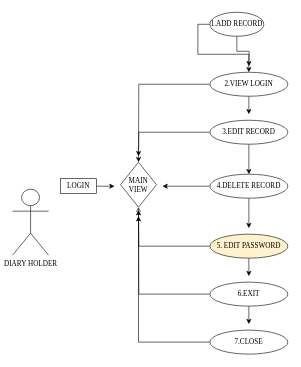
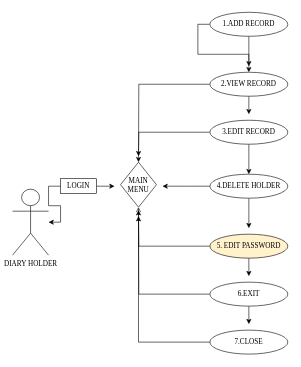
  <mxCell id="0" />
  <mxCell id="1" parent="0" />
  <mxCell id="2" value="DIARY HOLDER" style="shape=umlActor;verticalLabelPosition=bottom;verticalAlign=top;html=1;outlineConnect=0;fontFamily=Comic Sans MS;" vertex="1" parent="1"><mxGeometry x="20" y="315" width="60" height="110" as="geometry" /></mxCell>
  <mxCell id="3" style="edgeStyle=orthogonalEdgeStyle;rounded=0;orthogonalLoop=1;jettySize=auto;html=1;exitX=0.5;exitY=1;exitDx=0;exitDy=0;fontFamily=Comic Sans MS;" edge="1" parent="1" source="5"><mxGeometry relative="1" as="geometry"><mxPoint x="414" y="540" as="targetPoint" /></mxGeometry></mxCell>
  <mxCell id="4" style="edgeStyle=orthogonalEdgeStyle;rounded=0;orthogonalLoop=1;jettySize=auto;html=1;exitX=0;exitY=0.5;exitDx=0;exitDy=0;fontFamily=Comic Sans MS;" edge="1" parent="1" source="5"><mxGeometry relative="1" as="geometry"><mxPoint x="230" y="360" as="targetPoint" /></mxGeometry></mxCell>
  <mxCell id="5" value="6.EXIT" style="ellipse;whiteSpace=wrap;html=1;fontFamily=Comic Sans MS;" vertex="1" parent="1"><mxGeometry x="349" y="470" width="130" height="40" as="geometry" /></mxCell>
  <mxCell id="6" style="edgeStyle=orthogonalEdgeStyle;rounded=0;orthogonalLoop=1;jettySize=auto;html=1;exitX=0.5;exitY=1;exitDx=0;exitDy=0;fontFamily=Comic Sans MS;" edge="1" parent="1" source="8"><mxGeometry relative="1" as="geometry"><mxPoint x="414" y="380" as="targetPoint" /></mxGeometry></mxCell>
  <mxCell id="7" style="edgeStyle=orthogonalEdgeStyle;rounded=0;orthogonalLoop=1;jettySize=auto;html=1;exitX=0;exitY=0.5;exitDx=0;exitDy=0;fontFamily=Comic Sans MS;" edge="1" parent="1" source="8"><mxGeometry relative="1" as="geometry"><mxPoint x="270" y="310" as="targetPoint" /></mxGeometry></mxCell>
- <mxCell id="8" value="4.DELETE RECORD" style="ellipse;whiteSpace=wrap;html=1;fontFamily=Comic Sans MS;" vertex="1" parent="1"><mxGeometry x="349" y="290" width="130" height="40" as="geometry" /></mxCell>
+ <mxCell id="8" value="4.DELETE HOLDER" style="ellipse;whiteSpace=wrap;html=1;fontFamily=Comic Sans MS;" vertex="1" parent="1"><mxGeometry x="349" y="290" width="130" height="40" as="geometry" /></mxCell>
  <mxCell id="9" style="edgeStyle=orthogonalEdgeStyle;rounded=0;orthogonalLoop=1;jettySize=auto;html=1;exitX=0;exitY=0.5;exitDx=0;exitDy=0;fontFamily=Comic Sans MS;entryX=0.5;entryY=1;entryDx=0;entryDy=0;endArrow=open;" edge="1" parent="1" source="10" target="27"><mxGeometry relative="1" as="geometry"><mxPoint x="290" y="320" as="targetPoint" /></mxGeometry></mxCell>
  <mxCell id="10" value="7.CLOSE" style="ellipse;whiteSpace=wrap;html=1;fontFamily=Comic Sans MS;" vertex="1" parent="1"><mxGeometry x="349" y="550" width="130" height="40" as="geometry" /></mxCell>
  <mxCell id="11" style="edgeStyle=orthogonalEdgeStyle;rounded=0;orthogonalLoop=1;jettySize=auto;html=1;exitX=0.5;exitY=1;exitDx=0;exitDy=0;fontFamily=Comic Sans MS;" edge="1" parent="1" source="13"><mxGeometry relative="1" as="geometry"><mxPoint x="414" y="460" as="targetPoint" /></mxGeometry></mxCell>
  <mxCell id="12" style="edgeStyle=orthogonalEdgeStyle;rounded=0;orthogonalLoop=1;jettySize=auto;html=1;exitX=0;exitY=0.5;exitDx=0;exitDy=0;fontFamily=Comic Sans MS;" edge="1" parent="1" source="13"><mxGeometry relative="1" as="geometry"><mxPoint x="230" y="350" as="targetPoint" /></mxGeometry></mxCell>
  <mxCell id="13" value="5. EDIT PASSWORD" style="ellipse;whiteSpace=wrap;html=1;fontFamily=Comic Sans MS;fillColor=#fff2cc;" vertex="1" parent="1"><mxGeometry x="349" y="390" width="130" height="40" as="geometry" /></mxCell>
  <mxCell id="14" style="edgeStyle=orthogonalEdgeStyle;rounded=0;orthogonalLoop=1;jettySize=auto;html=1;exitX=0.5;exitY=1;exitDx=0;exitDy=0;fontFamily=Comic Sans MS;" edge="1" parent="1" source="16"><mxGeometry relative="1" as="geometry"><mxPoint x="414" y="110" as="targetPoint" /></mxGeometry></mxCell>
  <mxCell id="15" style="edgeStyle=orthogonalEdgeStyle;rounded=0;orthogonalLoop=1;jettySize=auto;html=1;exitX=0;exitY=0.5;exitDx=0;exitDy=0;fontFamily=Comic Sans MS;" edge="1" parent="1" source="16" target="22"><mxGeometry relative="1" as="geometry"><mxPoint x="280" y="310" as="targetPoint" /></mxGeometry></mxCell>
- <mxCell id="16" value="1.ADD RECORD" style="ellipse;whiteSpace=wrap;html=1;fontFamily=Comic Sans MS;" vertex="1" parent="1"><mxGeometry x="349" y="20" width="90" height="40" as="geometry" /></mxCell>
+ <mxCell id="16" value="1.ADD RECORD" style="ellipse;whiteSpace=wrap;html=1;fontFamily=Comic Sans MS;" vertex="1" parent="1"><mxGeometry x="349" y="20" width="130" height="40" as="geometry" /></mxCell>
  <mxCell id="17" style="edgeStyle=orthogonalEdgeStyle;rounded=0;orthogonalLoop=1;jettySize=auto;html=1;exitX=0.5;exitY=1;exitDx=0;exitDy=0;fontFamily=Comic Sans MS;" edge="1" parent="1" source="19"><mxGeometry relative="1" as="geometry"><mxPoint x="414" y="290" as="targetPoint" /></mxGeometry></mxCell>
  <mxCell id="18" style="edgeStyle=orthogonalEdgeStyle;rounded=0;orthogonalLoop=1;jettySize=auto;html=1;exitX=0;exitY=0.5;exitDx=0;exitDy=0;fontFamily=Comic Sans MS;" edge="1" parent="1" source="19"><mxGeometry relative="1" as="geometry"><mxPoint x="230" y="260" as="targetPoint" /></mxGeometry></mxCell>
  <mxCell id="19" value="3.EDIT RECORD" style="ellipse;whiteSpace=wrap;html=1;fontFamily=Comic Sans MS;" vertex="1" parent="1"><mxGeometry x="349" y="200" width="130" height="40" as="geometry" /></mxCell>
  <mxCell id="20" style="edgeStyle=orthogonalEdgeStyle;rounded=0;orthogonalLoop=1;jettySize=auto;html=1;exitX=0.5;exitY=1;exitDx=0;exitDy=0;fontFamily=Comic Sans MS;" edge="1" parent="1" source="22"><mxGeometry relative="1" as="geometry"><mxPoint x="414" y="190" as="targetPoint" /></mxGeometry></mxCell>
  <mxCell id="21" style="edgeStyle=orthogonalEdgeStyle;rounded=0;orthogonalLoop=1;jettySize=auto;html=1;exitX=0;exitY=0.5;exitDx=0;exitDy=0;fontFamily=Comic Sans MS;" edge="1" parent="1" source="22"><mxGeometry relative="1" as="geometry"><mxPoint x="230" y="270" as="targetPoint" /></mxGeometry></mxCell>
- <mxCell id="22" value="2.VIEW LOGIN" style="ellipse;whiteSpace=wrap;html=1;fontFamily=Comic Sans MS;" vertex="1" parent="1"><mxGeometry x="349" y="120" width="130" height="40" as="geometry" /></mxCell>
+ <mxCell id="22" value="2.VIEW RECORD" style="ellipse;whiteSpace=wrap;html=1;fontFamily=Comic Sans MS;" vertex="1" parent="1"><mxGeometry x="349" y="120" width="130" height="40" as="geometry" /></mxCell>
  <mxCell id="23" style="edgeStyle=orthogonalEdgeStyle;rounded=0;orthogonalLoop=1;jettySize=auto;html=1;exitX=0;exitY=0.5;exitDx=0;exitDy=0;fontFamily=Comic Sans MS;" edge="1" parent="1" source="26"><mxGeometry relative="1" as="geometry"><mxPoint x="110" y="310" as="targetPoint" /></mxGeometry></mxCell>
+ <mxCell id="24" style="edgeStyle=orthogonalEdgeStyle;rounded=0;orthogonalLoop=1;jettySize=auto;html=1;exitX=0;exitY=0.5;exitDx=0;exitDy=0;fontFamily=Comic Sans MS;" edge="1" parent="1" source="26" target="2"><mxGeometry relative="1" as="geometry" /></mxCell>
  <mxCell id="25" style="edgeStyle=orthogonalEdgeStyle;rounded=0;orthogonalLoop=1;jettySize=auto;html=1;exitX=1;exitY=0.5;exitDx=0;exitDy=0;fontFamily=Comic Sans MS;" edge="1" parent="1" source="26"><mxGeometry relative="1" as="geometry"><mxPoint x="190" y="310" as="targetPoint" /></mxGeometry></mxCell>
  <mxCell id="26" value="LOGIN" style="whiteSpace=wrap;html=1;fontFamily=Comic Sans MS;" vertex="1" parent="1"><mxGeometry x="100" y="297.5" width="60" height="25" as="geometry" /></mxCell>
- <mxCell id="27" value="MAIN&lt;br&gt;VIEW" style="rhombus;whiteSpace=wrap;html=1;fontFamily=Comic Sans MS;" vertex="1" parent="1"><mxGeometry x="200" y="270" width="60" height="75" as="geometry" /></mxCell>
+ <mxCell id="27" value="MAIN&lt;br&gt;MENU" style="rhombus;whiteSpace=wrap;html=1;fontFamily=Comic Sans MS;" vertex="1" parent="1"><mxGeometry x="200" y="270" width="60" height="75" as="geometry" /></mxCell>
